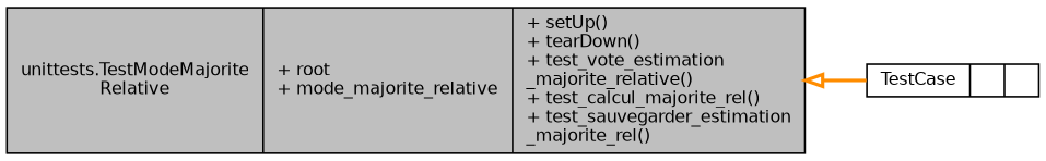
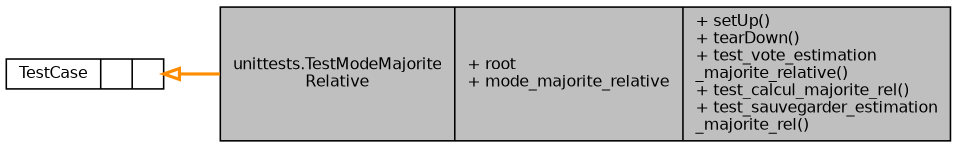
  digraph {
    rankdir=LR
    node [color=black fontname=Helvetica fontsize=10 shape=record style=filled]
    n1 [fillcolor=grey75 fontcolor=black height=0.2 label="{unittests.TestModeMajorite\lRelative\n|+ root\l+ mode_majorite_relative\l|+ setUp()\l+ tearDown()\l+ test_vote_estimation\l_majorite_relative()\l+ test_calcul_majorite_rel()\l+ test_sauvegarder_estimation\l_majorite_rel()\l}" width=0.4]
    n2 [fillcolor=white height=0.2 label="{TestCase\n||}" width=0.4]
-   n1 -> n2 [arrowtail=onormal color=darkorange dir=back fontname=Helvetica fontsize=10 labelfontname=Helvetica labelfontsize=10 style=bold]
+   n2 -> n1 [arrowtail=onormal color=darkorange dir=back fontname=Helvetica fontsize=10 labelfontname=Helvetica labelfontsize=10 style=bold]
  }
